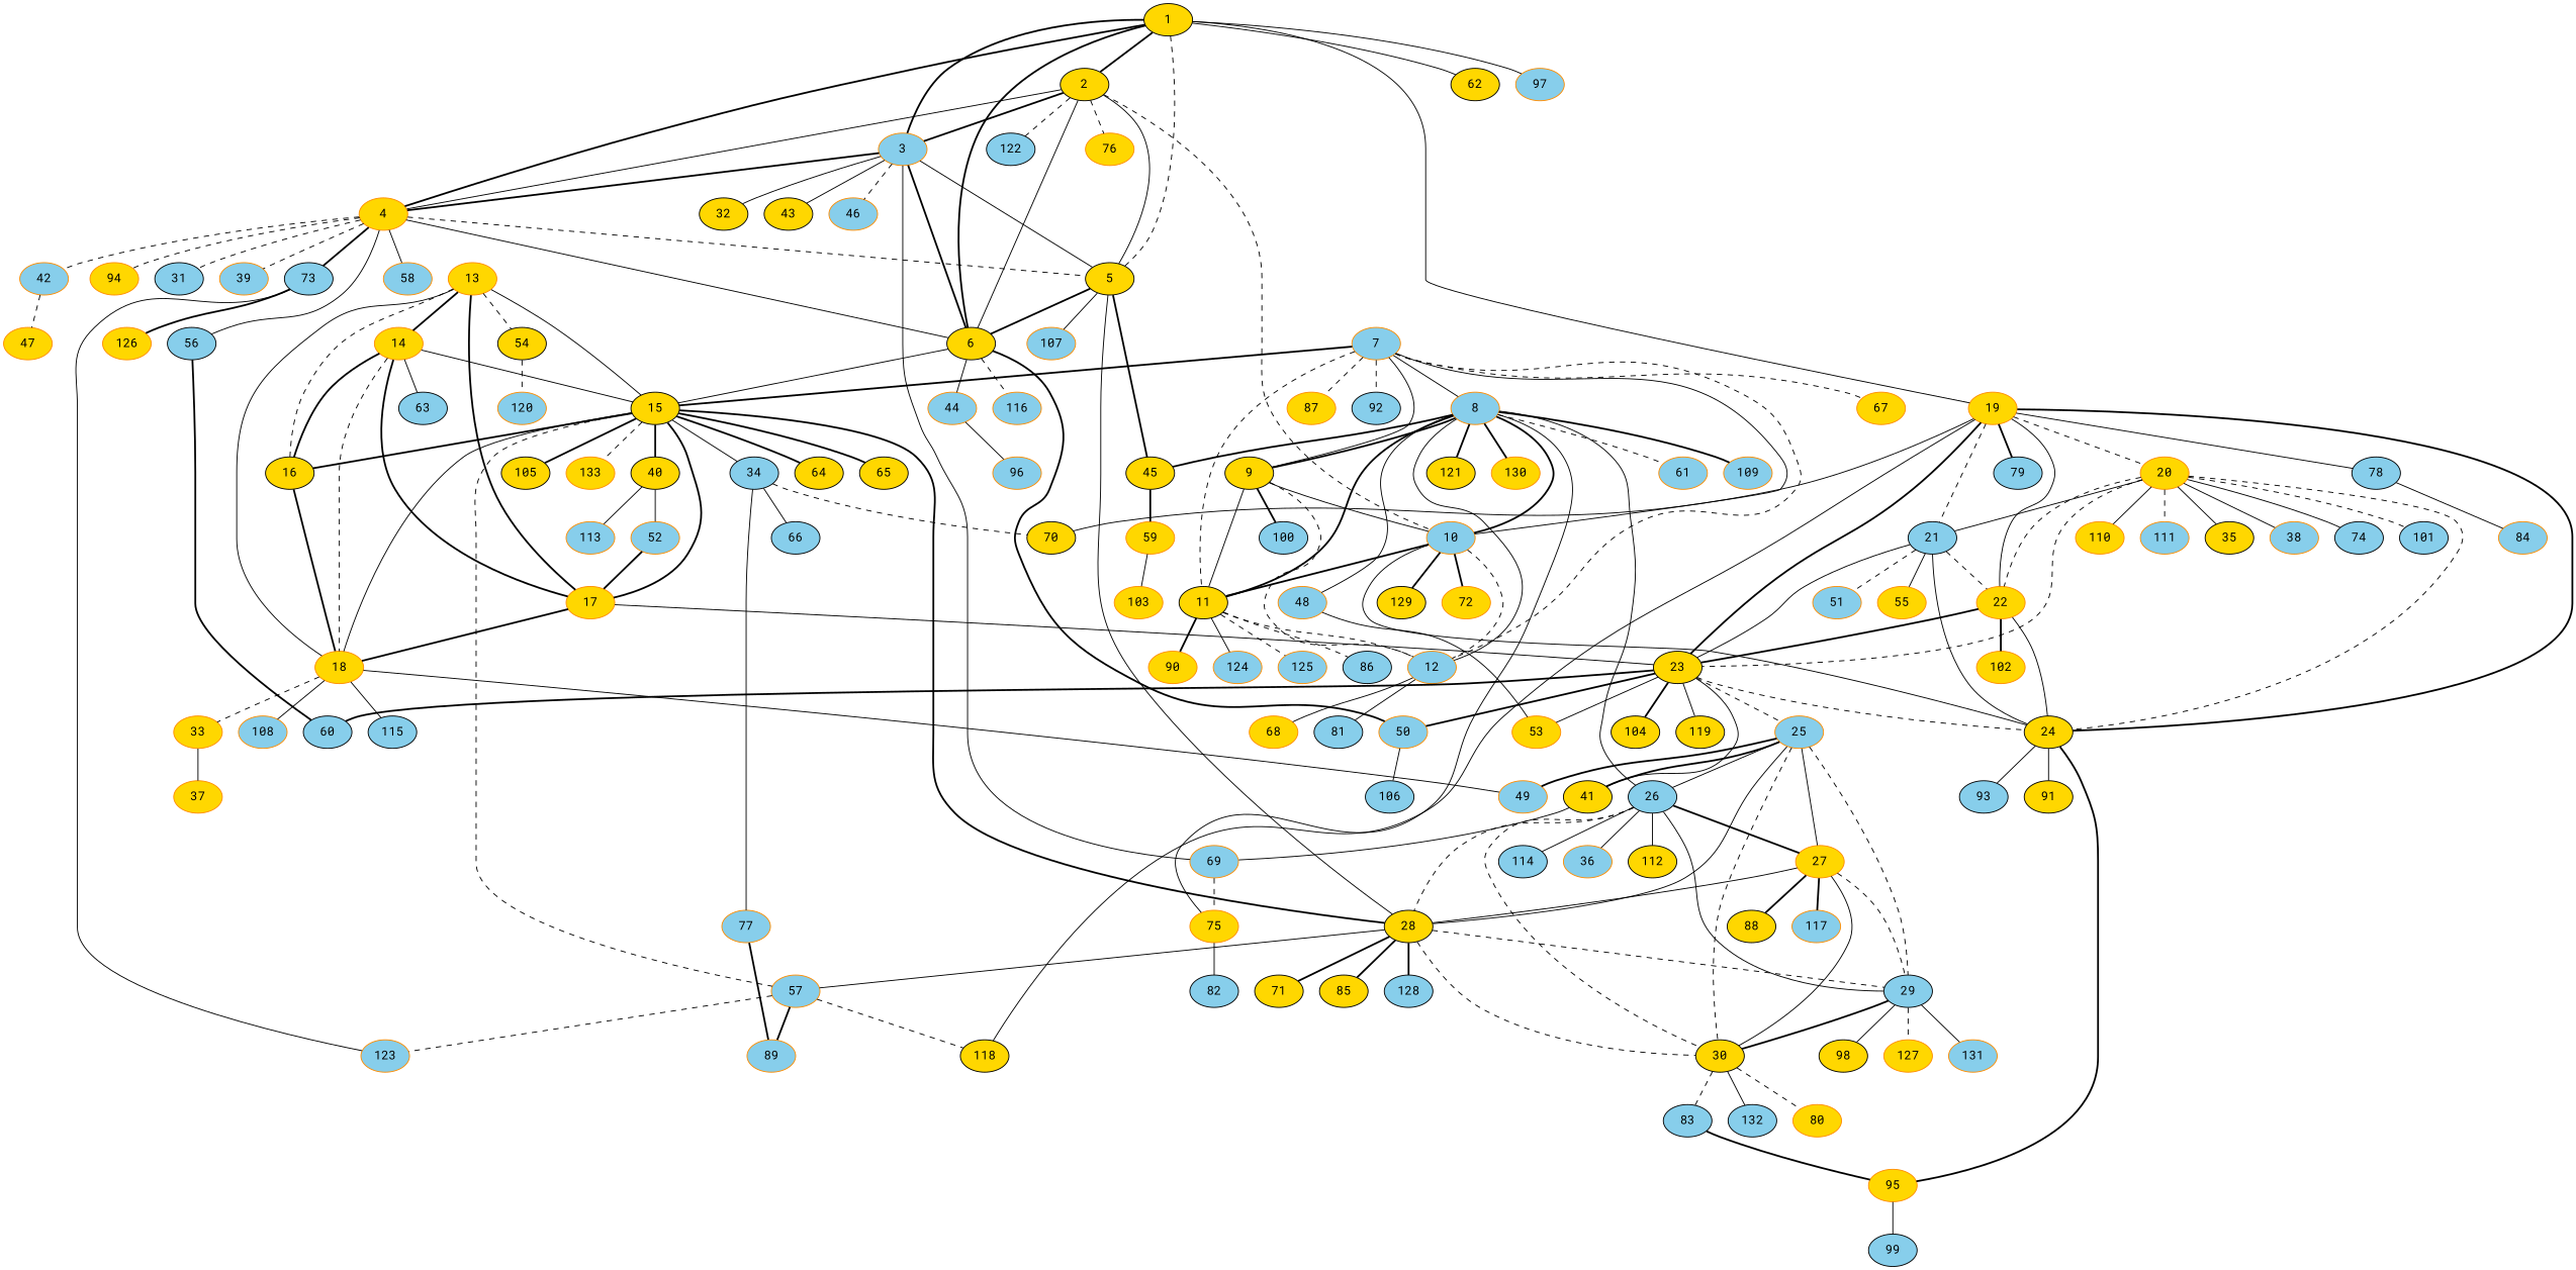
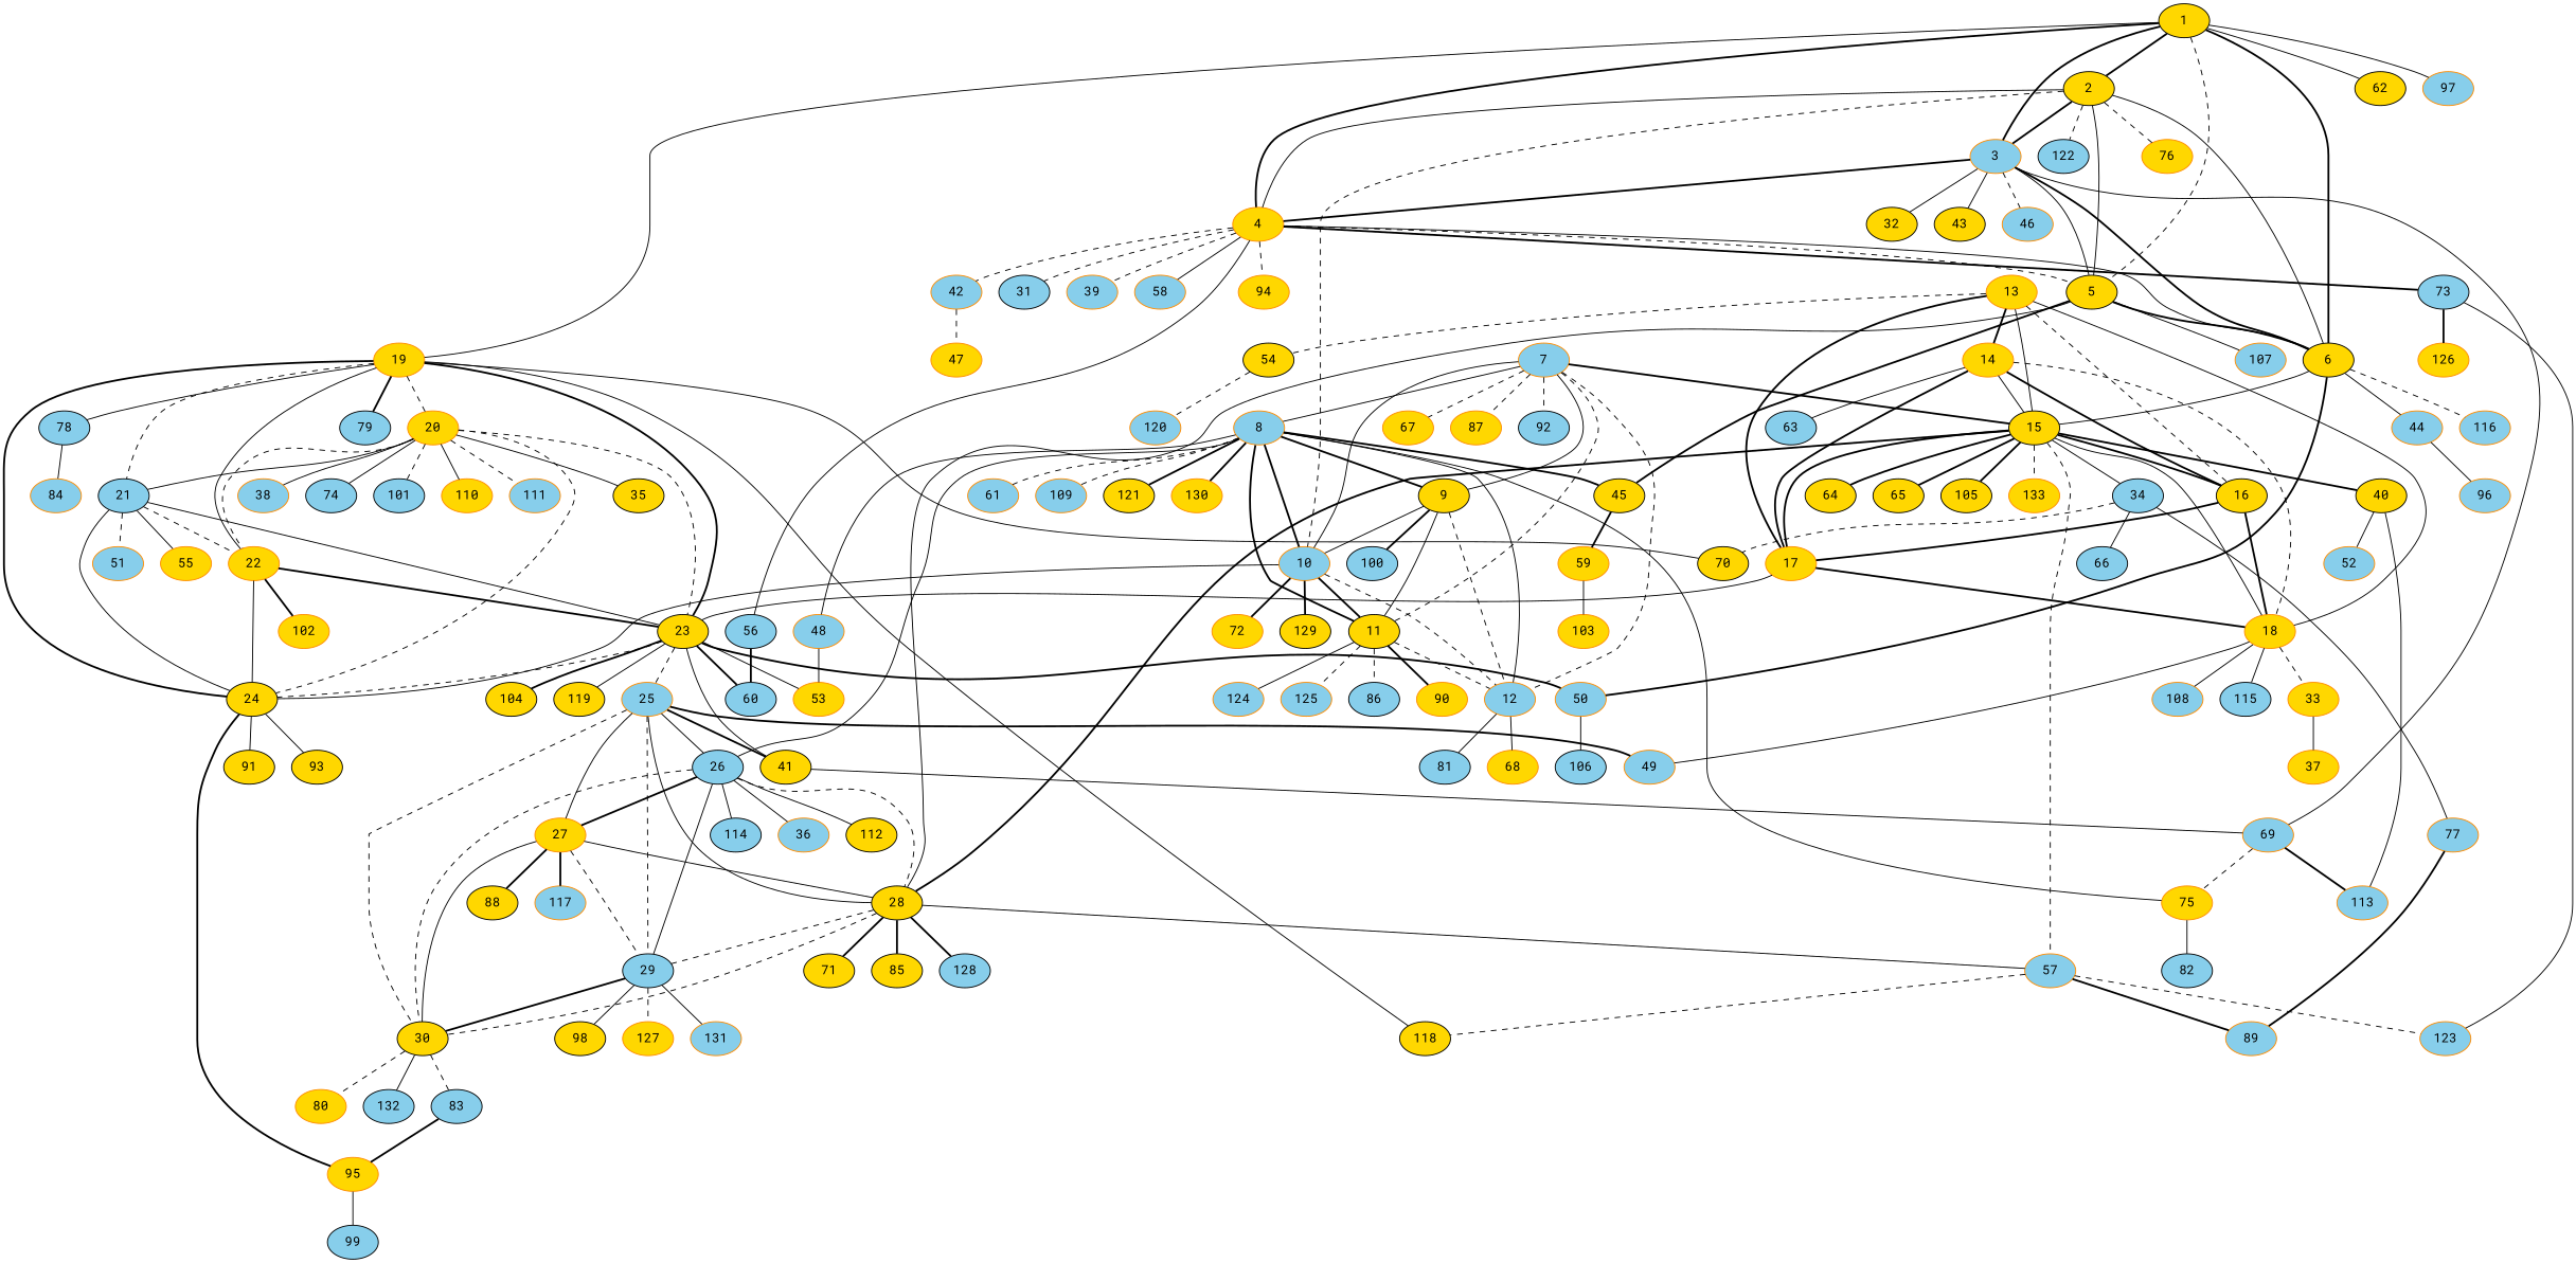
  graph {
    fontname="Roboto Mono"
    node [color=darkorange fillcolor=gold fontname="Roboto Mono" style=filled]
    edge [fontname="Roboto Mono" style=solid]
    1 [color=black]
    2 [color=black]
    3 [fillcolor=skyblue]
    4
    5 [color=black]
    6 [color=black]
    19
    62 [color=black]
    97 [fillcolor=skyblue]
    10 [fillcolor=skyblue]
    76
    122 [color=black fillcolor=skyblue]
    32 [color=black]
    43 [color=black]
    46 [fillcolor=skyblue]
    69 [fillcolor=skyblue]
    31 [color=black fillcolor=skyblue]
    39 [fillcolor=skyblue]
    42 [fillcolor=skyblue]
    56 [color=black fillcolor=skyblue]
    58 [fillcolor=skyblue]
    73 [color=black fillcolor=skyblue]
    94
    28 [color=black]
    45 [color=black]
    107 [fillcolor=skyblue]
    15 [color=black]
    44 [fillcolor=skyblue]
    50 [fillcolor=skyblue]
    116 [fillcolor=skyblue]
    24 [color=black]
    23 [color=black]
    20
    21 [color=black fillcolor=skyblue]
    22
    70 [color=black]
    78 [color=black fillcolor=skyblue]
    79 [color=black fillcolor=skyblue]
    118 [color=black]
    11 [color=black]
    12 [fillcolor=skyblue]
    72
    129 [color=black]
    75
    113 [fillcolor=skyblue]
    47
    60 [color=black fillcolor=skyblue]
    123 [fillcolor=skyblue]
    126
    57 [fillcolor=skyblue]
    29 [color=black fillcolor=skyblue]
    30 [color=black]
    71 [color=black]
    85 [color=black]
    128 [color=black fillcolor=skyblue]
    59
    16 [color=black]
    17
    18
    34 [color=black fillcolor=skyblue]
    40 [color=black]
    64 [color=black]
    65 [color=black]
    105 [color=black]
    133
    96 [fillcolor=skyblue]
    106 [color=black fillcolor=skyblue]
    7 [fillcolor=skyblue]
    8 [fillcolor=skyblue]
    9 [color=black]
    67
    87
    92 [color=black fillcolor=skyblue]
    26 [color=black fillcolor=skyblue]
    48 [fillcolor=skyblue]
    61 [fillcolor=skyblue]
    109 [fillcolor=skyblue]
    121 [color=black]
    130
    100 [color=black fillcolor=skyblue]
    86 [color=black fillcolor=skyblue]
    90
    124 [fillcolor=skyblue]
    125 [fillcolor=skyblue]
    68
    81 [color=black fillcolor=skyblue]
    27
    36 [fillcolor=skyblue]
    112 [color=black]
    114 [color=black fillcolor=skyblue]
    53
    82 [color=black fillcolor=skyblue]
    91 [color=black]
-   93 [color=black fillcolor=skyblue]
+   93 [color=black]
    95
    13
    14
    54 [color=black]
    63 [color=black fillcolor=skyblue]
    33
    49 [fillcolor=skyblue]
    108 [fillcolor=skyblue]
    115 [color=black fillcolor=skyblue]
    120 [fillcolor=skyblue]
    66 [color=black fillcolor=skyblue]
    77 [fillcolor=skyblue]
    52 [fillcolor=skyblue]
    89 [fillcolor=skyblue]
    25 [fillcolor=skyblue]
    41 [color=black]
    104 [color=black]
    119 [color=black]
    37
    35 [color=black]
    38 [fillcolor=skyblue]
    74 [color=black fillcolor=skyblue]
    101 [color=black fillcolor=skyblue]
    110
    111 [fillcolor=skyblue]
    51 [fillcolor=skyblue]
    55
    102
    84 [fillcolor=skyblue]
    99 [color=black fillcolor=skyblue]
    88 [color=black]
    117 [fillcolor=skyblue]
    98 [color=black]
    127
    131 [fillcolor=skyblue]
    80
    83 [color=black fillcolor=skyblue]
    132 [color=black fillcolor=skyblue]
    103
    1 -- 2 [style=bold]
    1 -- 3 [style=bold]
    1 -- 4 [style=bold]
    1 -- 5 [style=dashed]
    1 -- 6 [style=bold]
    1 -- 19
    1 -- 62
    1 -- 97
    2 -- 3 [style=bold]
    2 -- 4
    2 -- 5
    2 -- 6
    2 -- 10 [style=dashed]
    2 -- 76 [style=dashed]
    2 -- 122 [style=dashed]
    3 -- 4 [style=bold]
    3 -- 5
    3 -- 6 [style=bold]
    3 -- 32
    3 -- 43
    3 -- 46 [style=dashed]
    3 -- 69
    4 -- 5 [style=dashed]
    4 -- 6
    4 -- 31 [style=dashed]
    4 -- 39 [style=dashed]
    4 -- 42 [style=dashed]
    4 -- 56
    4 -- 58
    4 -- 73 [style=bold]
    4 -- 94 [style=dashed]
    5 -- 6 [style=bold]
    5 -- 28
    5 -- 45 [style=bold]
    5 -- 107
    6 -- 15
    6 -- 44
    6 -- 50 [style=bold]
    6 -- 116 [style=dashed]
    19 -- 24 [style=bold]
    19 -- 23 [style=bold]
    19 -- 20 [style=dashed]
    19 -- 21 [style=dashed]
    19 -- 22
    19 -- 70
    19 -- 78
    19 -- 79 [style=bold]
    19 -- 118
    10 -- 24
    10 -- 11 [style=bold]
    10 -- 12 [style=dashed]
    10 -- 72 [style=bold]
    10 -- 129 [style=bold]
    69 -- 75 [style=dashed]
+   69 -- 113 [style=bold]
    42 -- 47 [style=dashed]
    56 -- 60 [style=bold]
    73 -- 123
    73 -- 126 [style=bold]
    28 -- 57
    28 -- 29 [style=dashed]
    28 -- 30 [style=dashed]
    28 -- 71 [style=bold]
    28 -- 85 [style=bold]
    28 -- 128 [style=bold]
    45 -- 59 [style=bold]
    15 -- 28 [style=bold]
    15 -- 57 [style=dashed]
    15 -- 16 [style=bold]
    15 -- 17 [style=bold]
    15 -- 18
    15 -- 34
    15 -- 40 [style=bold]
    15 -- 64 [style=bold]
    15 -- 65 [style=bold]
    15 -- 105 [style=bold]
    15 -- 133 [style=dashed]
    44 -- 96
    50 -- 106
    24 -- 91
    24 -- 93
    24 -- 95 [style=bold]
    23 -- 50 [style=bold]
    23 -- 24 [style=dashed]
    23 -- 60 [style=bold]
    23 -- 53
    23 -- 25 [style=dashed]
    23 -- 41
    23 -- 104 [style=bold]
    23 -- 119
    20 -- 24 [style=dashed]
    20 -- 23 [style=dashed]
    20 -- 21
    20 -- 22 [style=dashed]
    20 -- 35
    20 -- 38
    20 -- 74
    20 -- 101 [style=dashed]
    20 -- 110
    20 -- 111 [style=dashed]
    21 -- 24
    21 -- 23
    21 -- 22 [style=dashed]
    21 -- 51 [style=dashed]
    21 -- 55
    22 -- 24
    22 -- 23 [style=bold]
    22 -- 102 [style=bold]
    78 -- 84
    11 -- 12 [style=dashed]
    11 -- 86 [style=dashed]
    11 -- 90 [style=bold]
    11 -- 124
    11 -- 125 [style=dashed]
    12 -- 68
    12 -- 81
    75 -- 82
    57 -- 118 [style=dashed]
    57 -- 123 [style=dashed]
    57 -- 89 [style=bold]
    29 -- 30 [style=bold]
    29 -- 98
    29 -- 127 [style=dashed]
    29 -- 131
    30 -- 80 [style=dashed]
    30 -- 83 [style=dashed]
    30 -- 132
    59 -- 103
-   52 -- 17 [style=bold]
+   16 -- 17 [style=bold]
    16 -- 18 [style=bold]
    17 -- 23
    17 -- 18 [style=bold]
    18 -- 33 [style=dashed]
    18 -- 49
    18 -- 108
    18 -- 115
    34 -- 70 [style=dashed]
    34 -- 66
    34 -- 77
    40 -- 113
    40 -- 52
    7 -- 10
    7 -- 15 [style=bold]
    7 -- 11 [style=dashed]
    7 -- 12 [style=dashed]
    7 -- 8
    7 -- 9
    7 -- 67 [style=dashed]
    7 -- 87 [style=dashed]
    7 -- 92 [style=dashed]
    8 -- 10 [style=bold]
    8 -- 45 [style=bold]
    8 -- 11 [style=bold]
    8 -- 12
    8 -- 75
    8 -- 9 [style=bold]
    8 -- 26
    8 -- 48
    8 -- 61 [style=dashed]
-   8 -- 109 [style=bold]
+   8 -- 109 [style=dashed]
    8 -- 121 [style=bold]
    8 -- 130 [style=bold]
    9 -- 10
    9 -- 11
    9 -- 12 [style=dashed]
    9 -- 100 [style=bold]
    26 -- 28 [style=dashed]
    26 -- 29
    26 -- 30 [style=dashed]
    26 -- 27 [style=bold]
    26 -- 36
    26 -- 112
    26 -- 114
    48 -- 53
    27 -- 28
    27 -- 29 [style=dashed]
    27 -- 30
    27 -- 88 [style=bold]
    27 -- 117 [style=bold]
    95 -- 99
    13 -- 15
    13 -- 16 [style=dashed]
    13 -- 17 [style=bold]
    13 -- 18
    13 -- 14 [style=bold]
    13 -- 54 [style=dashed]
    14 -- 15
    14 -- 16 [style=bold]
    14 -- 17 [style=bold]
    14 -- 18 [style=dashed]
    14 -- 63
    54 -- 120 [style=dashed]
    33 -- 37
    77 -- 89 [style=bold]
    25 -- 28
    25 -- 29 [style=dashed]
    25 -- 30 [style=dashed]
    25 -- 26
    25 -- 27
    25 -- 49 [style=bold]
    25 -- 41 [style=bold]
    41 -- 69
    83 -- 95 [style=bold]
  }
